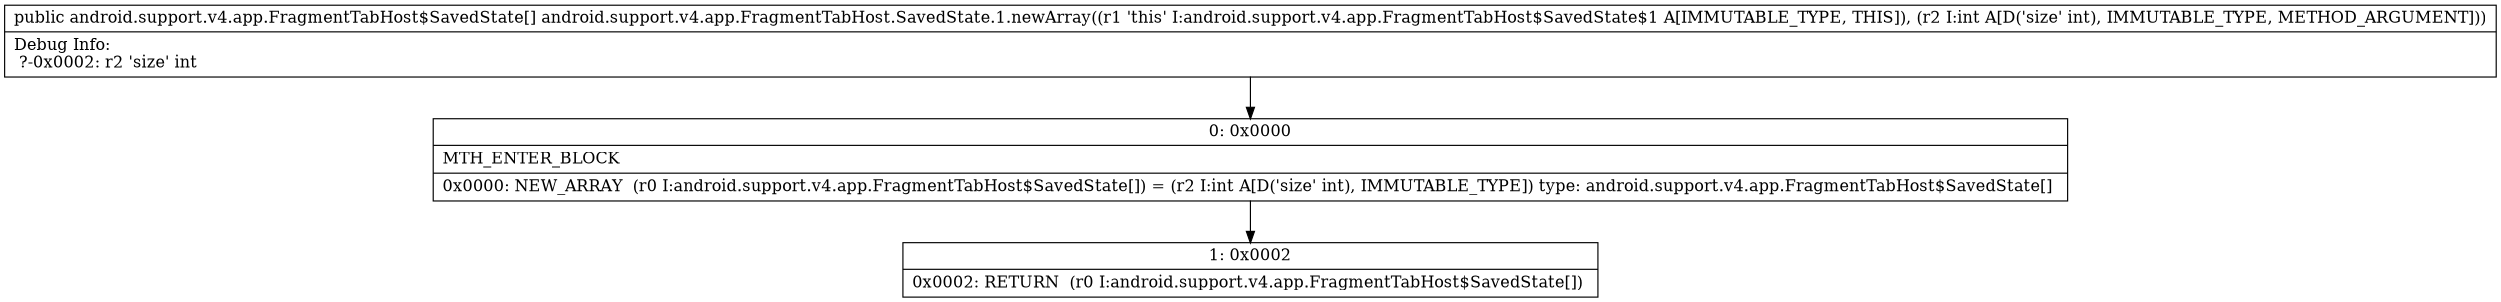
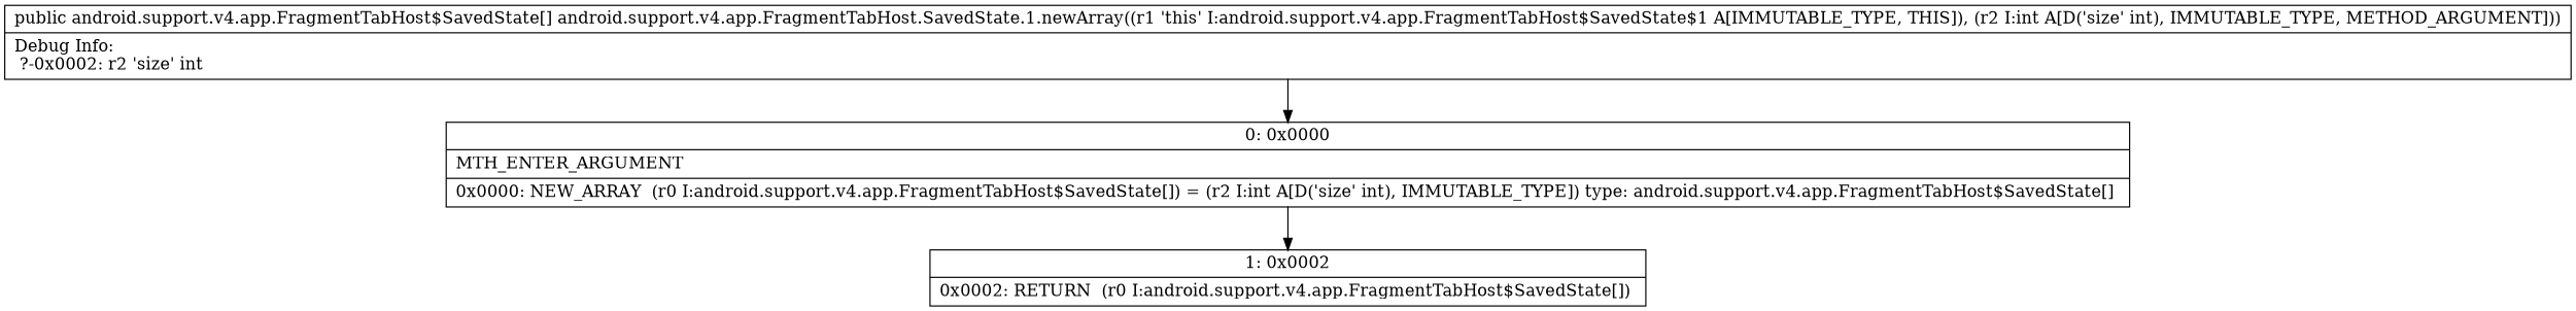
  digraph {
    node [shape=record]
-   n1 [label="{0\:\ 0x0000|MTH_ENTER_BLOCK\l|0x0000: NEW_ARRAY  (r0 I:android.support.v4.app.FragmentTabHost$SavedState[]) = (r2 I:int A[D('size' int), IMMUTABLE_TYPE]) type: android.support.v4.app.FragmentTabHost$SavedState[] \l}"]
+   n1 [label="{0\:\ 0x0000|MTH_ENTER_ARGUMENT\l|0x0000: NEW_ARRAY  (r0 I:android.support.v4.app.FragmentTabHost$SavedState[]) = (r2 I:int A[D('size' int), IMMUTABLE_TYPE]) type: android.support.v4.app.FragmentTabHost$SavedState[] \l}"]
    n2 [label="{1\:\ 0x0002|0x0002: RETURN  (r0 I:android.support.v4.app.FragmentTabHost$SavedState[]) \l}"]
    n3 [label="{public android.support.v4.app.FragmentTabHost$SavedState[] android.support.v4.app.FragmentTabHost.SavedState.1.newArray((r1 'this' I:android.support.v4.app.FragmentTabHost$SavedState$1 A[IMMUTABLE_TYPE, THIS]), (r2 I:int A[D('size' int), IMMUTABLE_TYPE, METHOD_ARGUMENT]))  | Debug Info:\l  ?\-0x0002: r2 'size' int\l}"]
    n1 -> n2
    n3 -> n1
  }
